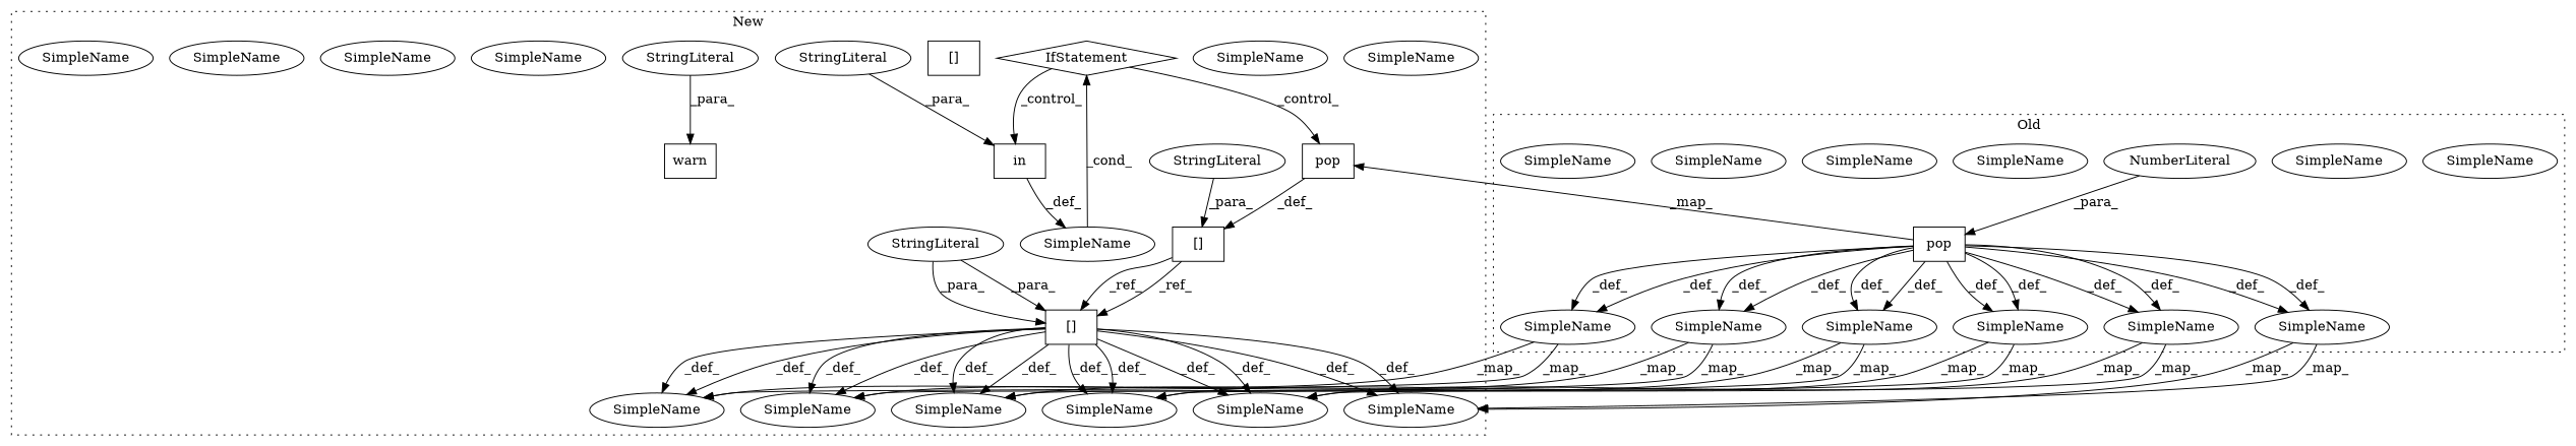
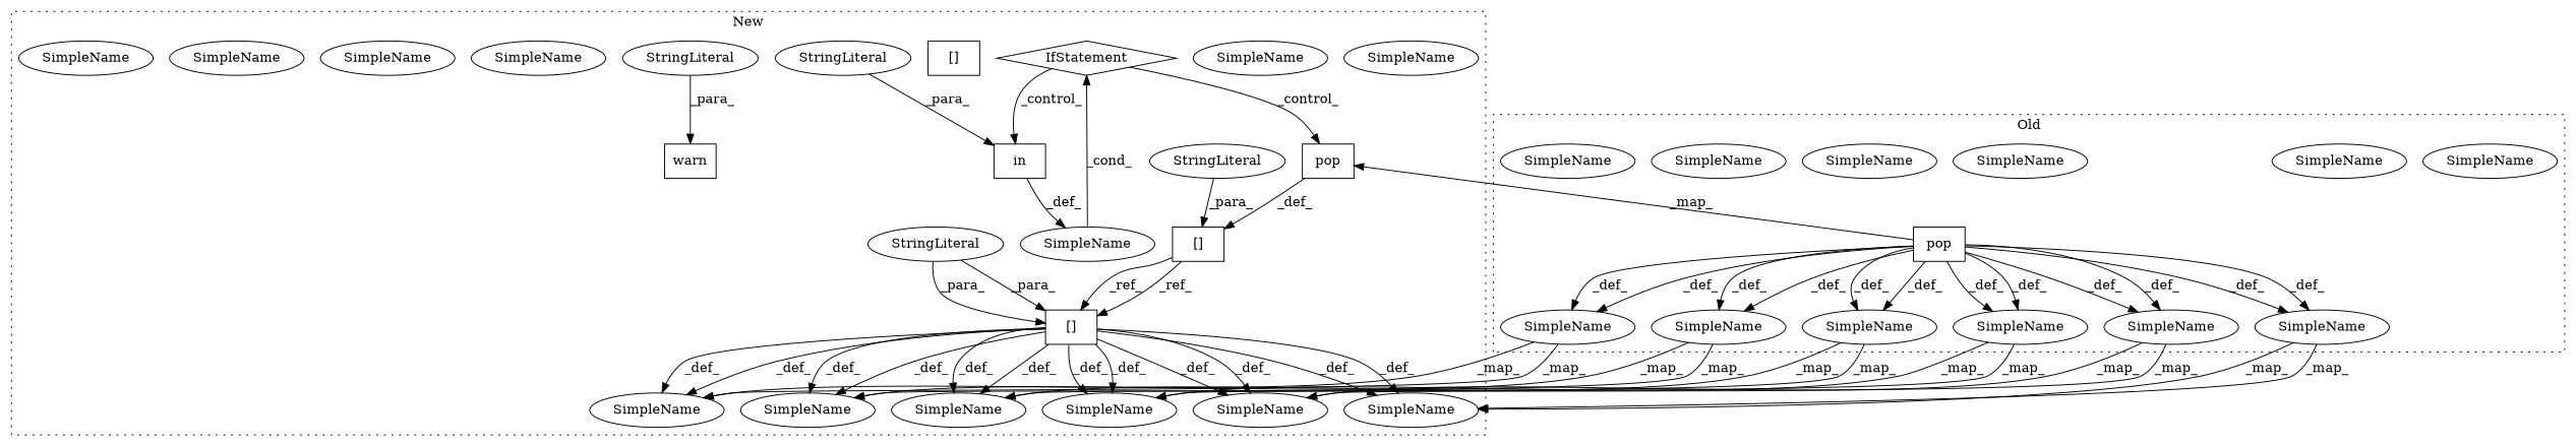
  digraph {
    node [a=42 l=17 s=12623 shape=ellipse]
    n1 [a=32 l="4,1" label=pop s="10503,10528" shape=box]
    n2 [l=11 label=SimpleName]
    n3 [l=11 label=SimpleName]
    n4 [l=13 label=SimpleName s=11867]
    n5 [l=13 label=SimpleName s=11867]
-   n6 [a=34 l=2 label=NumberLiteral s=10526]
    n7 [label=SimpleName s=13694]
    n8 [label=SimpleName s=13694]
    n9 [label=SimpleName s=12278]
    n10 [label=SimpleName s=12278]
    n11 [l=15 label=SimpleName s=12347]
    n12 [l=15 label=SimpleName s=12347]
    n13 [l=16 label=SimpleName s=12432]
    n14 [l=16 label=SimpleName s=12432]
    n15 [a=32 l="4,1" label=pop s="10643,10665" shape=box]
    n16 [l=11 label=SimpleName s=12701]
    n17 [l=11 label=SimpleName s=12701]
    n18 [l=13 label=SimpleName s=11945]
    n19 [l=13 label=SimpleName s=11945]
    n20 [a=25 l="8,2" label=IfStatement s="10465,10506" shape=diamond]
    n21 [a=105 l=33 label=in s=10473 shape=box]
    n22 [a=2 l="12,1" label="[]" s="10602,10629" shape=box]
    n23 [label=SimpleName l="" s=""]
    n24 [a=2 l="12,1" label="[]" s="10743,10770" shape=box]
    n25 [a=45 l=18 label=StringLiteral s=10473]
    n26 [a=45 l=15 label=StringLiteral s=10614]
    n27 [a=45 l=15 label=StringLiteral s=10755]
    n28 [a=32 l="5,1" label=warn s="10516,10593" shape=box]
    n29 [a=45 l=72 label=StringLiteral s=10521]
    n30 [label=SimpleName s=13772]
    n31 [label=SimpleName s=13772]
    n32 [label=SimpleName s=12356]
    n33 [label=SimpleName s=12356]
    n34 [l=15 label=SimpleName s=12425]
    n35 [l=15 label=SimpleName s=12425]
    n36 [l=16 label=SimpleName s=12510]
    n37 [l=16 label=SimpleName s=12510]
    n38 [a=2 l="12,1" label="[]" s="10743,10770" shape=box]
    subgraph cluster_1 {
      label=Old
      style=dotted
      n1
      n2
      n3
      n4
      n5
-     n6
      n7
      n8
      n9
      n10
      n11
      n12
      n13
      n14
    }
    subgraph cluster_2 {
      label=New
      style=dotted
      n15
      n16
      n17
      n18
      n19
      n20
      n21
      n22
      n23
      n24
      n25
      n26
      n27
      n28
      n29
      n30
      n31
      n32
      n33
      n34
      n35
      n36
      n37
      n38
    }
    n1 -> n3 [label=_def_]
    n1 -> n3 [label=_def_]
    n1 -> n5 [label=_def_]
    n1 -> n5 [label=_def_]
    n1 -> n8 [label=_def_]
    n1 -> n8 [label=_def_]
    n1 -> n10 [label=_def_]
    n1 -> n10 [label=_def_]
    n1 -> n12 [label=_def_]
    n1 -> n12 [label=_def_]
    n1 -> n14 [label=_def_]
    n1 -> n14 [label=_def_]
    n1 -> n15 [label=_map_]
    n3 -> n17 [label=_map_]
    n3 -> n17 [label=_map_]
    n5 -> n19 [label=_map_]
    n5 -> n19 [label=_map_]
-   n6 -> n1 [label=_para_]
    n8 -> n31 [label=_map_]
    n8 -> n31 [label=_map_]
    n10 -> n33 [label=_map_]
    n10 -> n33 [label=_map_]
    n12 -> n35 [label=_map_]
    n12 -> n35 [label=_map_]
    n14 -> n37 [label=_map_]
    n14 -> n37 [label=_map_]
    n15 -> n22 [label=_def_]
    n20 -> n15 [label=_control_]
    n20 -> n21 [label=_control_]
    n21 -> n23 [label=_def_]
    n22 -> n38 [label=_ref_]
    n22 -> n38 [label=_ref_]
    n23 -> n20 [label=_cond_]
    n25 -> n21 [label=_para_]
    n26 -> n22 [label=_para_]
    n27 -> n38 [label=_para_]
    n27 -> n38 [label=_para_]
    n29 -> n28 [label=_para_]
    n38 -> n17 [label=_def_]
    n38 -> n17 [label=_def_]
    n38 -> n19 [label=_def_]
    n38 -> n19 [label=_def_]
    n38 -> n31 [label=_def_]
    n38 -> n31 [label=_def_]
    n38 -> n33 [label=_def_]
    n38 -> n33 [label=_def_]
    n38 -> n35 [label=_def_]
    n38 -> n35 [label=_def_]
    n38 -> n37 [label=_def_]
    n38 -> n37 [label=_def_]
  }
